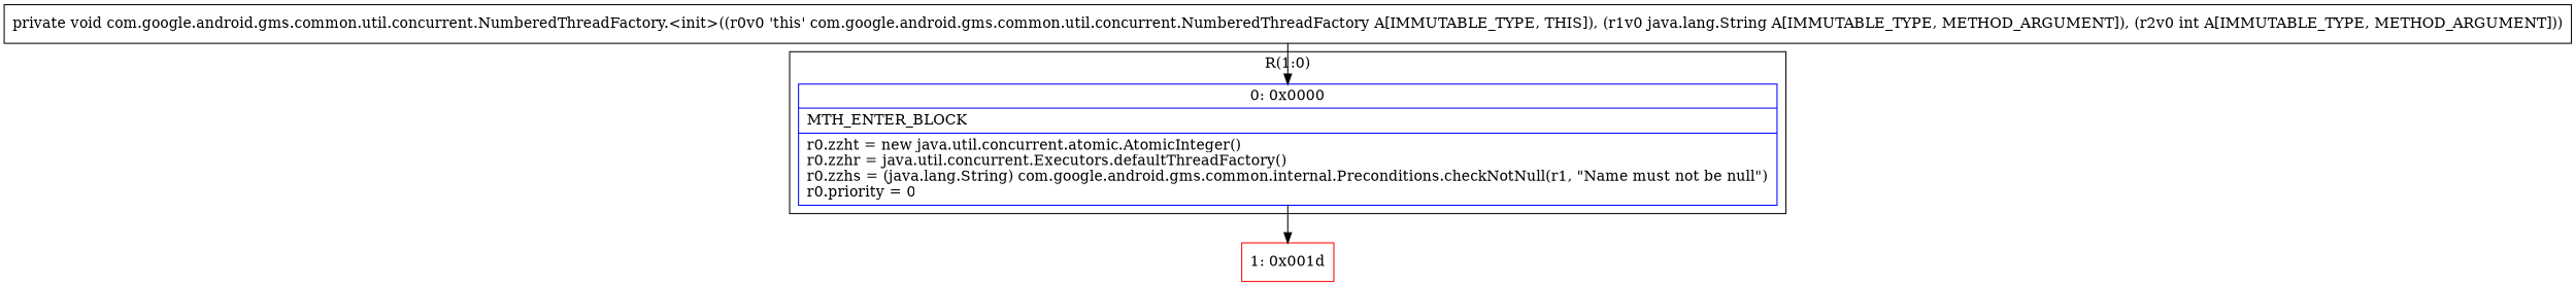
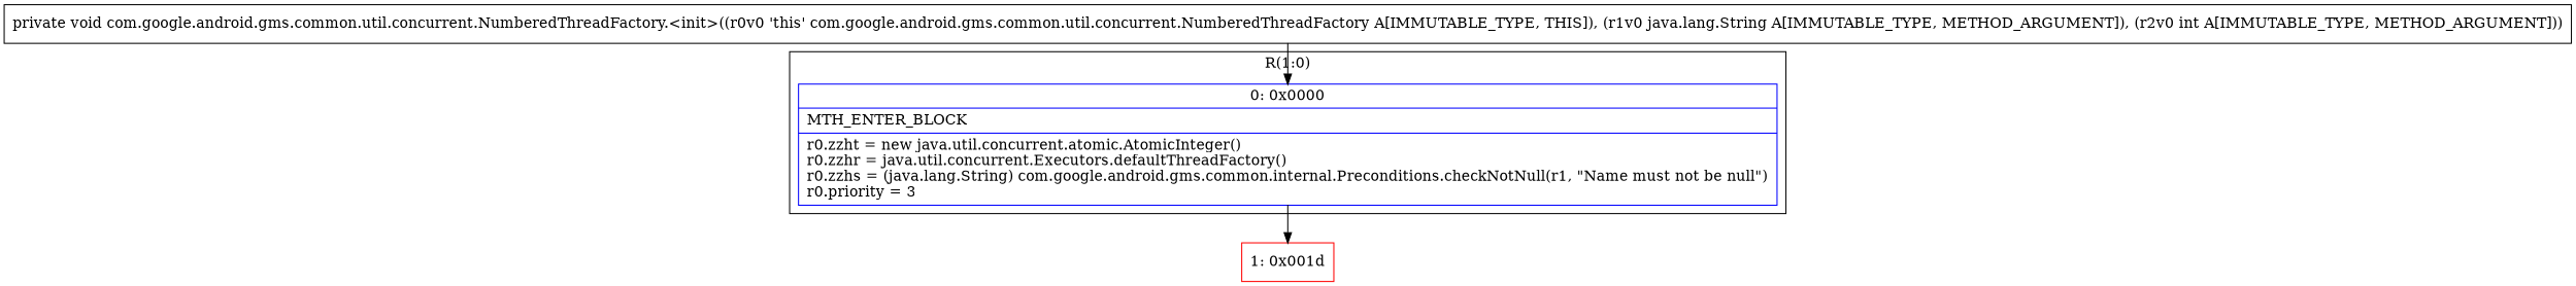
  digraph {
    node [shape=record]
-   n1 [color=blue label="{0\:\ 0x0000|MTH_ENTER_BLOCK\l|r0.zzht = new java.util.concurrent.atomic.AtomicInteger()\lr0.zzhr = java.util.concurrent.Executors.defaultThreadFactory()\lr0.zzhs = (java.lang.String) com.google.android.gms.common.internal.Preconditions.checkNotNull(r1, \"Name must not be null\")\lr0.priority = 0\l}"]
+   n1 [color=blue label="{0\:\ 0x0000|MTH_ENTER_BLOCK\l|r0.zzht = new java.util.concurrent.atomic.AtomicInteger()\lr0.zzhr = java.util.concurrent.Executors.defaultThreadFactory()\lr0.zzhs = (java.lang.String) com.google.android.gms.common.internal.Preconditions.checkNotNull(r1, \"Name must not be null\")\lr0.priority = 3\l}"]
    n2 [color=red label="{1\:\ 0x001d}"]
    n3 [label="{private void com.google.android.gms.common.util.concurrent.NumberedThreadFactory.\<init\>((r0v0 'this' com.google.android.gms.common.util.concurrent.NumberedThreadFactory A[IMMUTABLE_TYPE, THIS]), (r1v0 java.lang.String A[IMMUTABLE_TYPE, METHOD_ARGUMENT]), (r2v0 int A[IMMUTABLE_TYPE, METHOD_ARGUMENT])) }"]
    subgraph cluster_1 {
      label="R(1:0)"
      n1
    }
    n1 -> n2
    n3 -> n1
  }
